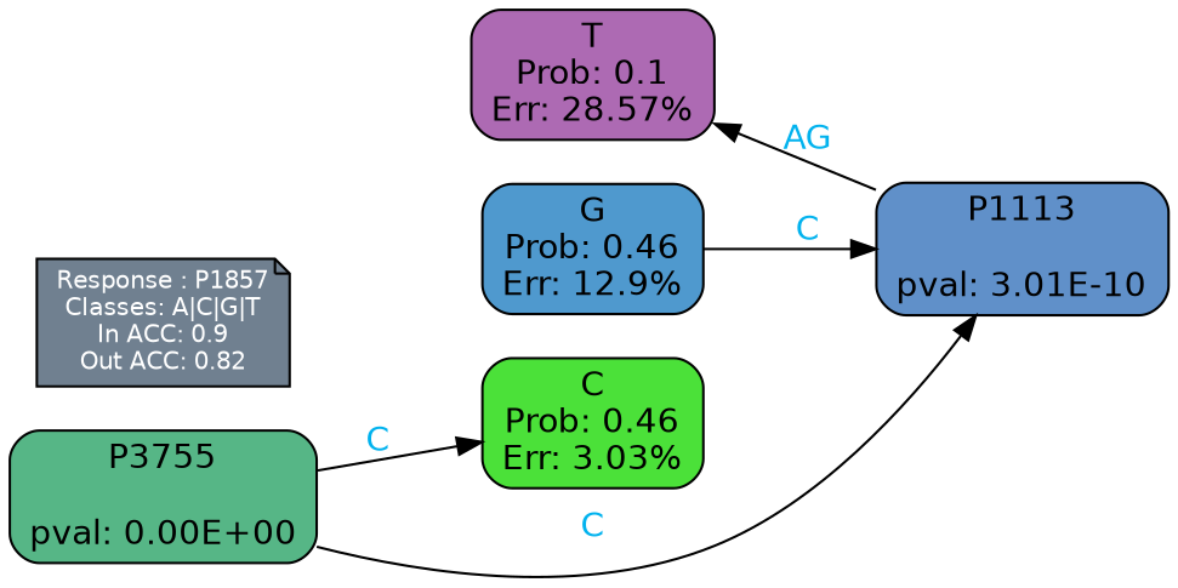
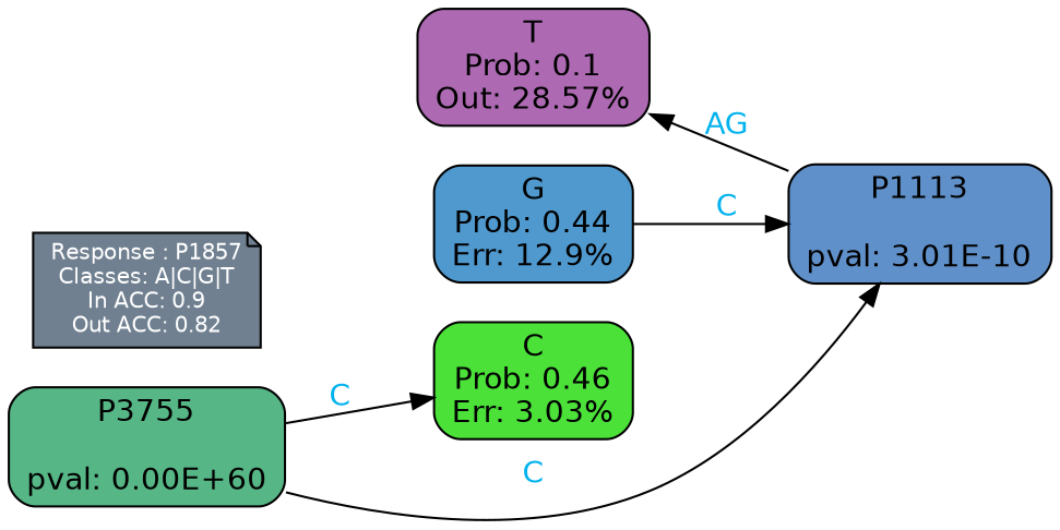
  digraph {
    rankdir=LR
    ranksep=equally
    splines=polylines
    node [color=black fontname=helvetica shape=box style="filled, rounded"]
    edge [fontcolor=deepskyblue2 fontname=helvetica]
-   n1 [fillcolor="#ad6ab3" label="T\nProb: 0.1\nErr: 28.57%"]
-   n2 [fillcolor="#4f99ce" label="G\nProb: 0.46\nErr: 12.9%"]
+   n1 [fillcolor="#ad6ab3" label="T\nProb: 0.1\nOut: 28.57%"]
+   n2 [fillcolor="#4f99ce" label="G\nProb: 0.44\nErr: 12.9%"]
    n3 [fillcolor="#4be139" label="C\nProb: 0.46\nErr: 3.03%"]
    n4 [align=left fillcolor=slategray fontcolor=white fontsize=10 label="Response : P1857\nClasses: A|C|G|T\nIn ACC: 0.9\nOut ACC: 0.82\n" shape=note style=filled]
-   n5 [fillcolor="#56b686" label="P3755\n\npval: 0.00E+00"]
+   n5 [fillcolor="#56b686" label="P3755\n\npval: 0.00E+60"]
    n6 [fillcolor="#6090c9" label="P1113\n\npval: 3.01E-10"]
    subgraph sub_1 {
      rank=same
      n1
      n2
      n3
    }
    subgraph sub_2 {
      rank=same
      n4
      n5
    }
    n2 -> n6 [label=C]
    n5 -> n3 [label=C]
    n5 -> n6 [label=C]
    n6 -> n1 [label=AG]
  }
